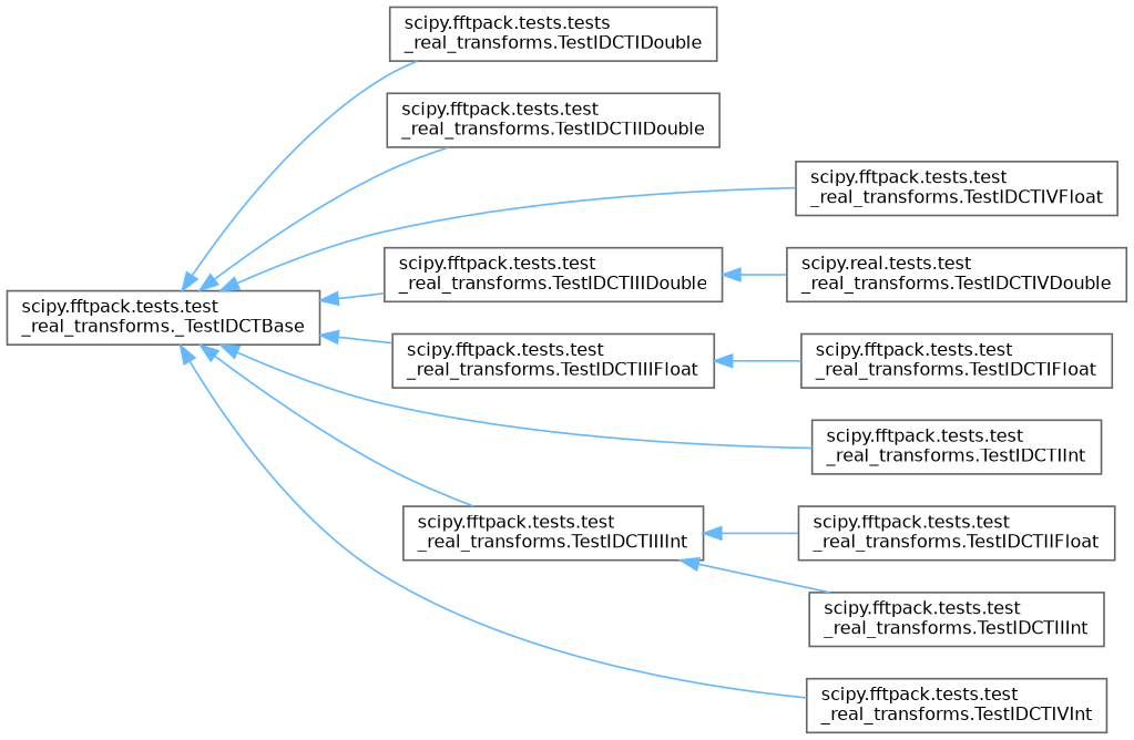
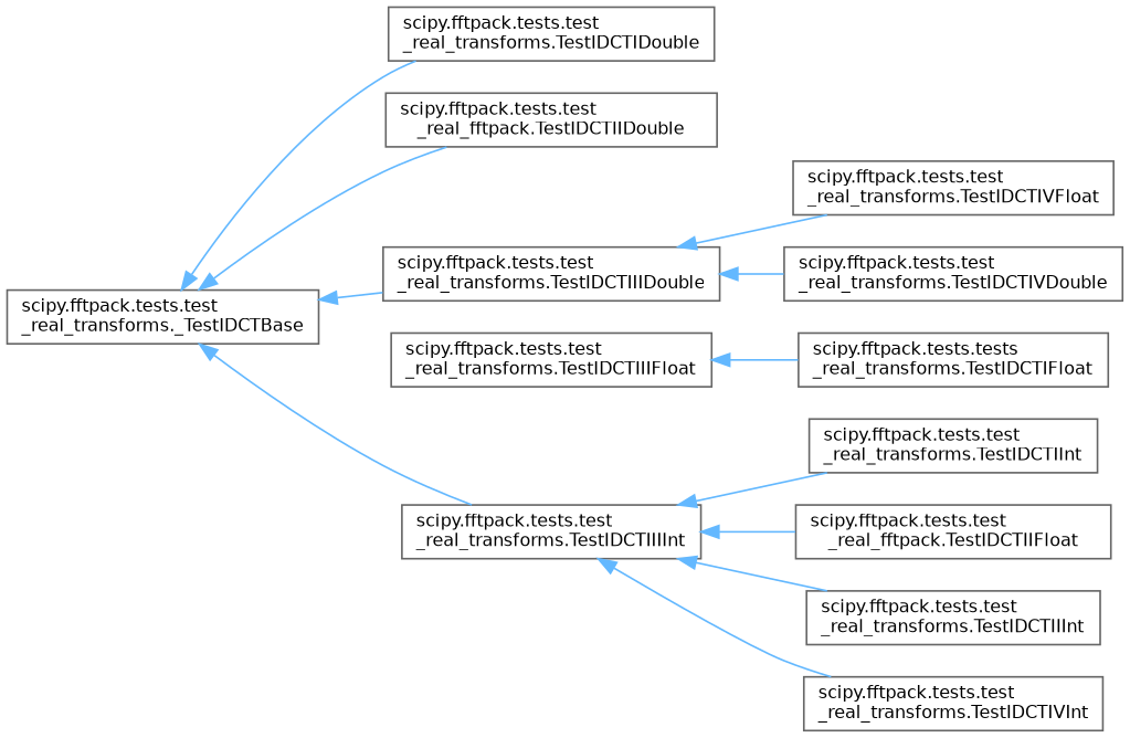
  digraph {
    rankdir=LR
    node [color=grey40 fillcolor=white fontname=Helvetica fontsize=10 shape=box style=filled]
    edge [color=steelblue1 dir=back fontname=Helvetica fontsize=10 labelfontname=Helvetica labelfontsize=10 style=solid]
    n1 [height=0.2 label="scipy.fftpack.tests.test\l_real_transforms._TestIDCTBase" width=0.4]
-   n2 [height=0.2 label="scipy.fftpack.tests.tests\l_real_transforms.TestIDCTIDouble" width=0.4]
-   n3 [height=0.2 label="scipy.fftpack.tests.test\l_real_transforms.TestIDCTIIDouble" width=0.4]
+   n2 [height=0.2 label="scipy.fftpack.tests.test\l_real_transforms.TestIDCTIDouble" width=0.4]
+   n3 [height=0.2 label="scipy.fftpack.tests.test\l_real_fftpack.TestIDCTIIDouble" width=0.4]
    n4 [height=0.2 label="scipy.fftpack.tests.test\l_real_transforms.TestIDCTIIIDouble" width=0.4]
    n5 [height=0.2 label="scipy.fftpack.tests.test\l_real_transforms.TestIDCTIIIFloat" width=0.4]
    n6 [height=0.2 label="scipy.fftpack.tests.test\l_real_transforms.TestIDCTIIIInt" width=0.4]
    n7 [height=0.2 label="scipy.fftpack.tests.test\l_real_transforms.TestIDCTIInt" width=0.4]
    n8 [height=0.2 label="scipy.fftpack.tests.test\l_real_transforms.TestIDCTIVFloat" width=0.4]
    n9 [height=0.2 label="scipy.fftpack.tests.test\l_real_transforms.TestIDCTIVInt" width=0.4]
-   n10 [height=0.2 label="scipy.fftpack.tests.test\l_real_transforms.TestIDCTIFloat" width=0.4]
-   n11 [height=0.2 label="scipy.fftpack.tests.test\l_real_transforms.TestIDCTIIFloat" width=0.4]
-   n12 [height=0.2 label="scipy.real.tests.test\l_real_transforms.TestIDCTIVDouble" width=0.4]
+   n10 [height=0.2 label="scipy.fftpack.tests.tests\l_real_transforms.TestIDCTIFloat" width=0.4]
+   n11 [height=0.2 label="scipy.fftpack.tests.test\l_real_fftpack.TestIDCTIIFloat" width=0.4]
+   n12 [height=0.2 label="scipy.fftpack.tests.test\l_real_transforms.TestIDCTIVDouble" width=0.4]
    n13 [height=0.2 label="scipy.fftpack.tests.test\l_real_transforms.TestIDCTIIInt" width=0.4]
    n1 -> n2
    n1 -> n3
    n1 -> n4
-   n1 -> n5
    n1 -> n6
-   n1 -> n7
-   n1 -> n8
-   n1 -> n9
+   n6 -> n7
+   n4 -> n8
+   n6 -> n9
    n4 -> n12
    n5 -> n10
    n6 -> n11
    n6 -> n13
  }
